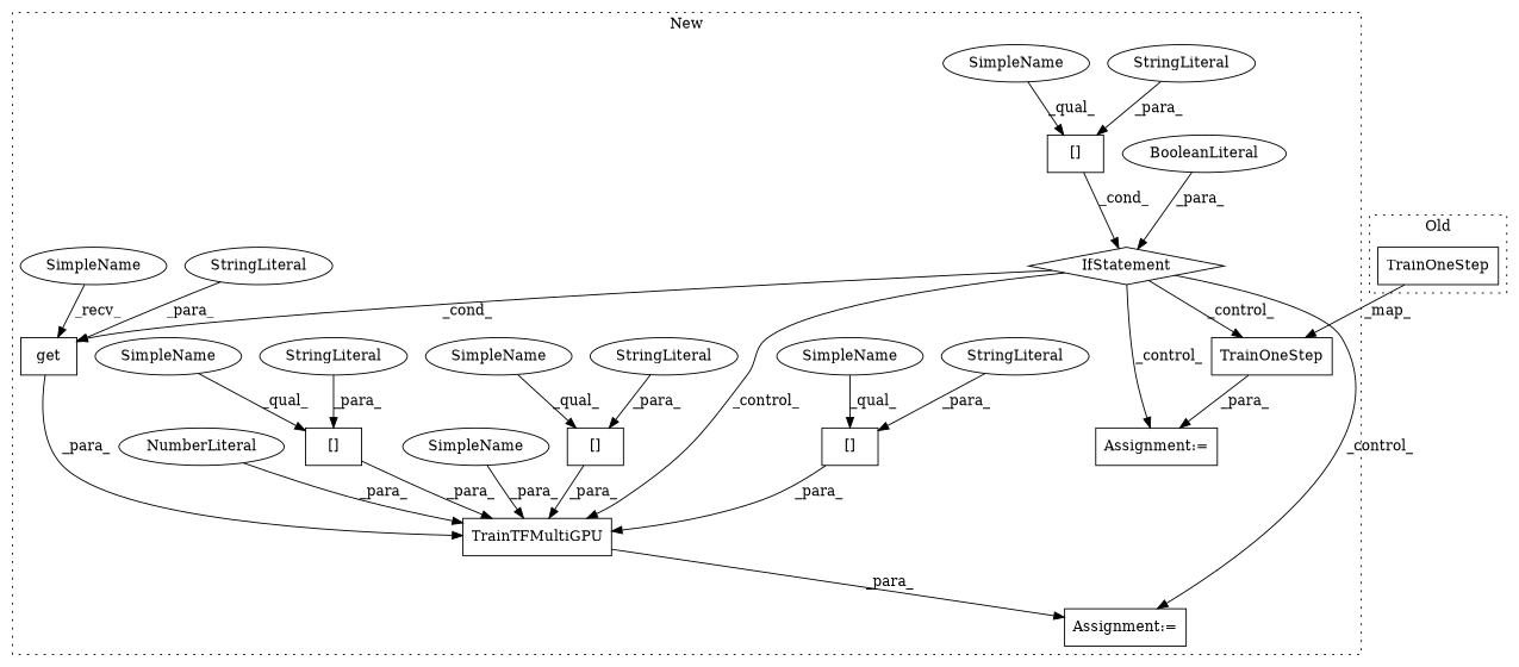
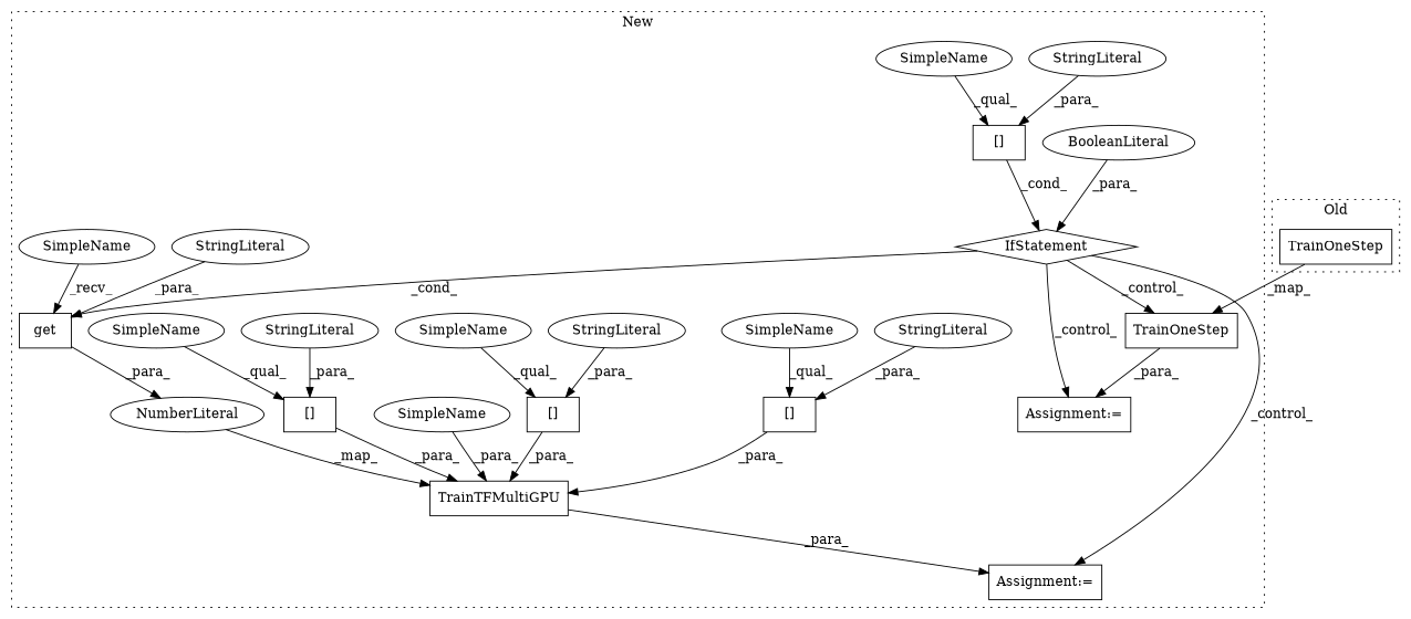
  digraph {
    node [a=42 l=6 shape=ellipse]
    n1 [a=32 l="13,1" label=TrainOneStep s="2352,2372" shape=box]
    n2 [a=2 l="7,1" label="[]" s="2302,2327" shape=box]
    n3 [a=32 l="16,1" label=TrainTFMultiGPU s="2409,2530" shape=box]
    n4 [a=2 l="7,1" label="[]" s="2486,2505" shape=box]
    n5 [a=34 l=1 label=NumberLiteral s=2460]
    n6 [a=2 l="7,1" label="[]" s="2462,2479" shape=box]
    n7 [a=32 l="4,1" label=get s="2514,2529" shape=box]
    n8 [a=2 l="7,1" label="[]" s="2433,2458" shape=box]
    n9 [a=25 l="4,2" label=IfStatement s="2298,2328" shape=diamond]
    n10 [a=9 l=4 label=BooleanLiteral s=2481]
    n11 [a=45 l=18 label=StringLiteral s=2309]
    n12 [a=7 l=1 label="Assignment:=" s=2408 shape=box]
    n13 [a=45 l=11 label=StringLiteral s=2518]
    n14 [a=45 l=18 label=StringLiteral s=2440]
    n15 [a=45 l=12 label=StringLiteral s=2493]
    n16 [a=7 l=1 label="Assignment:=" s=2351 shape=box]
    n17 [a=45 l=10 label=StringLiteral s=2469]
    n18 [l=7 label=SimpleName s=2425]
    n19 [label=SimpleName s=2433]
    n20 [label=SimpleName s=2507]
    n21 [label=SimpleName s=2302]
    n22 [label=SimpleName s=2486]
    n23 [label=SimpleName s=2462]
    n24 [a=32 l="13,1" label=TrainOneStep s="2252,2272" shape=box]
    subgraph cluster_1 {
      label=New
      style=dotted
      n1
      n2
      n3
      n4
      n5
      n6
      n7
      n8
      n9
      n10
      n11
      n12
      n13
      n14
      n15
      n16
      n17
      n18
      n19
      n20
      n21
      n22
      n23
    }
    subgraph cluster_2 {
      label=Old
      style=dotted
      n24
    }
    n1 -> n16 [label=_para_]
    n2 -> n9 [label=_cond_]
    n3 -> n12 [label=_para_]
    n4 -> n3 [label=_para_]
-   n5 -> n3 [label=_para_]
+   n5 -> n3 [label=_map_]
    n6 -> n3 [label=_para_]
-   n7 -> n3 [label=_para_]
+   n7 -> n5 [label=_para_]
    n8 -> n3 [label=_para_]
    n9 -> n1 [label=_control_]
-   n9 -> n3 [label=_control_]
    n9 -> n7 [label=_cond_]
    n9 -> n12 [label=_control_]
    n9 -> n16 [label=_control_]
    n10 -> n9 [label=_para_]
    n11 -> n2 [label=_para_]
    n13 -> n7 [label=_para_]
    n14 -> n8 [label=_para_]
    n15 -> n4 [label=_para_]
    n17 -> n6 [label=_para_]
    n18 -> n3 [label=_para_]
    n19 -> n8 [label=_qual_]
    n20 -> n7 [label=_recv_]
    n21 -> n2 [label=_qual_]
    n22 -> n4 [label=_qual_]
    n23 -> n6 [label=_qual_]
    n24 -> n1 [label=_map_]
  }
